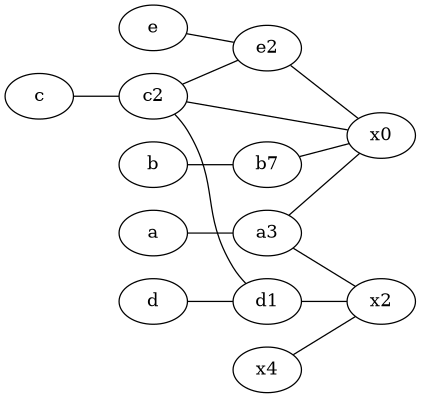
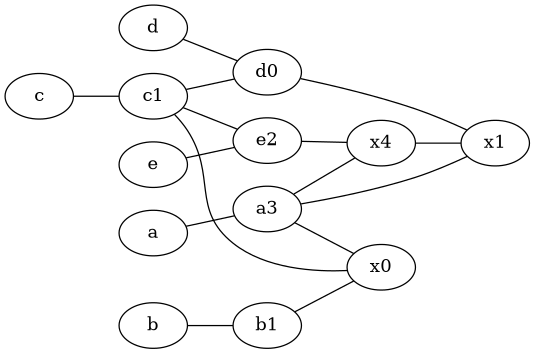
  graph {
    rankdir=LR
    node [labelfontsize=50]
    c
-   c1 [label=c2]
+   c1
    n3 [label=e2]
    x0
-   d1
+   d1 [label=d0]
    e
    n7 [label=x4]
-   x2
+   x2 [label=x1]
    n9 [label=a3]
-   b1 [label=b7]
+   b1
    b
    d
    a
    c -- c1
    c1 -- n3
    c1 -- x0
    c1 -- d1
-   n3 -- x0
+   n3 -- n7
    d1 -- x2
    e -- n3
    n7 -- x2
    n9 -- x0
+   n9 -- n7
    n9 -- x2
    b1 -- x0
    b -- b1
    d -- d1
    a -- n9
  }
